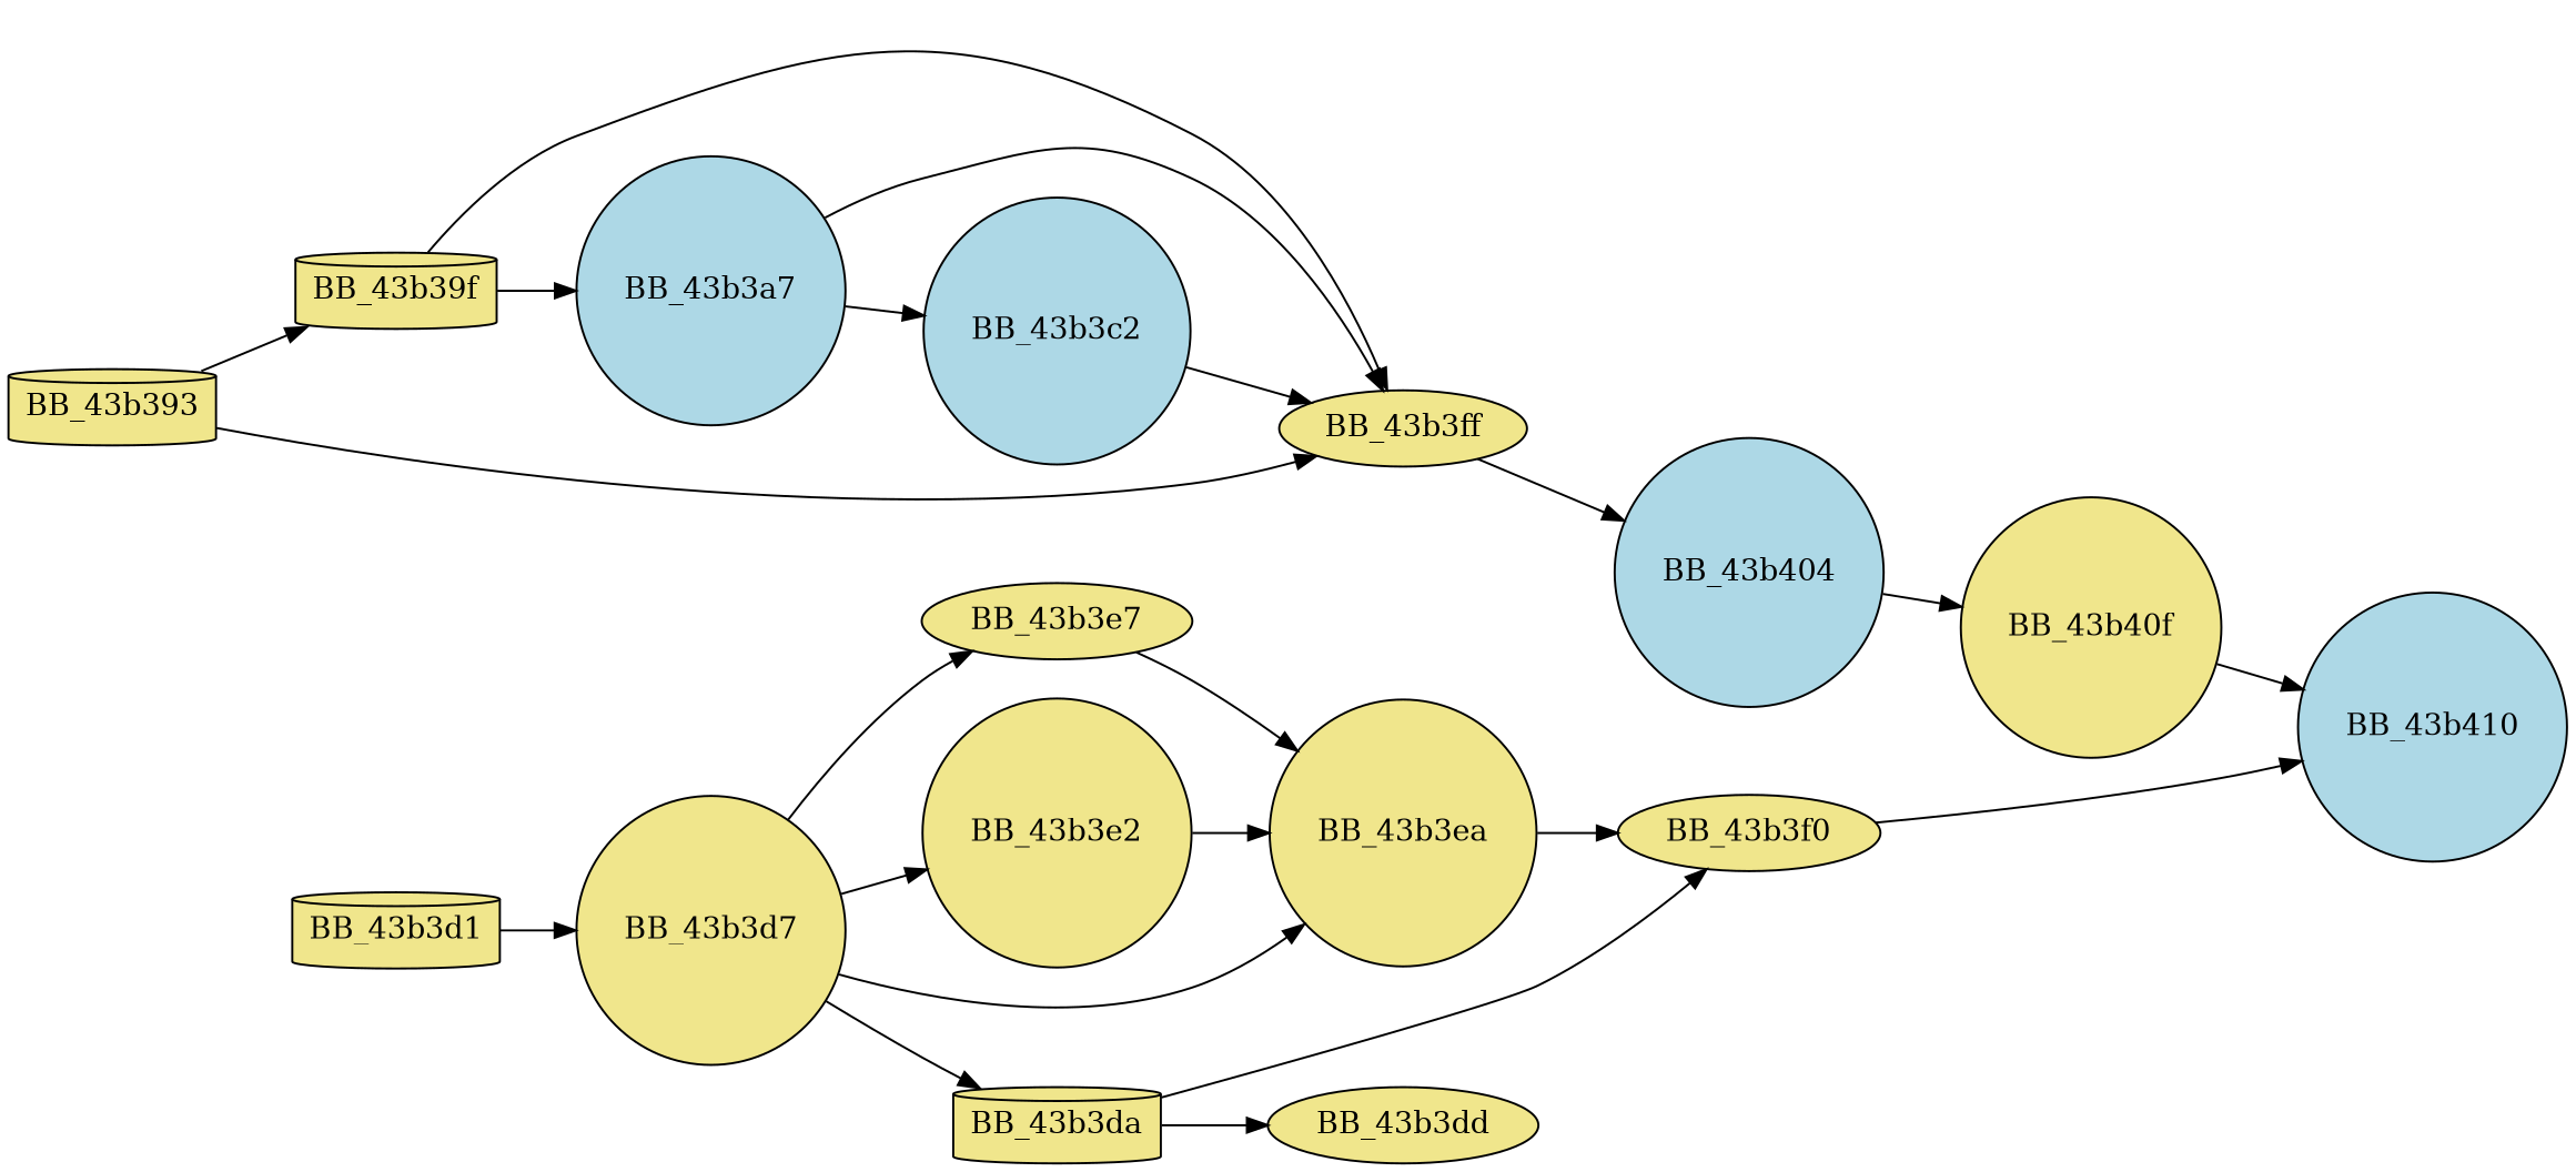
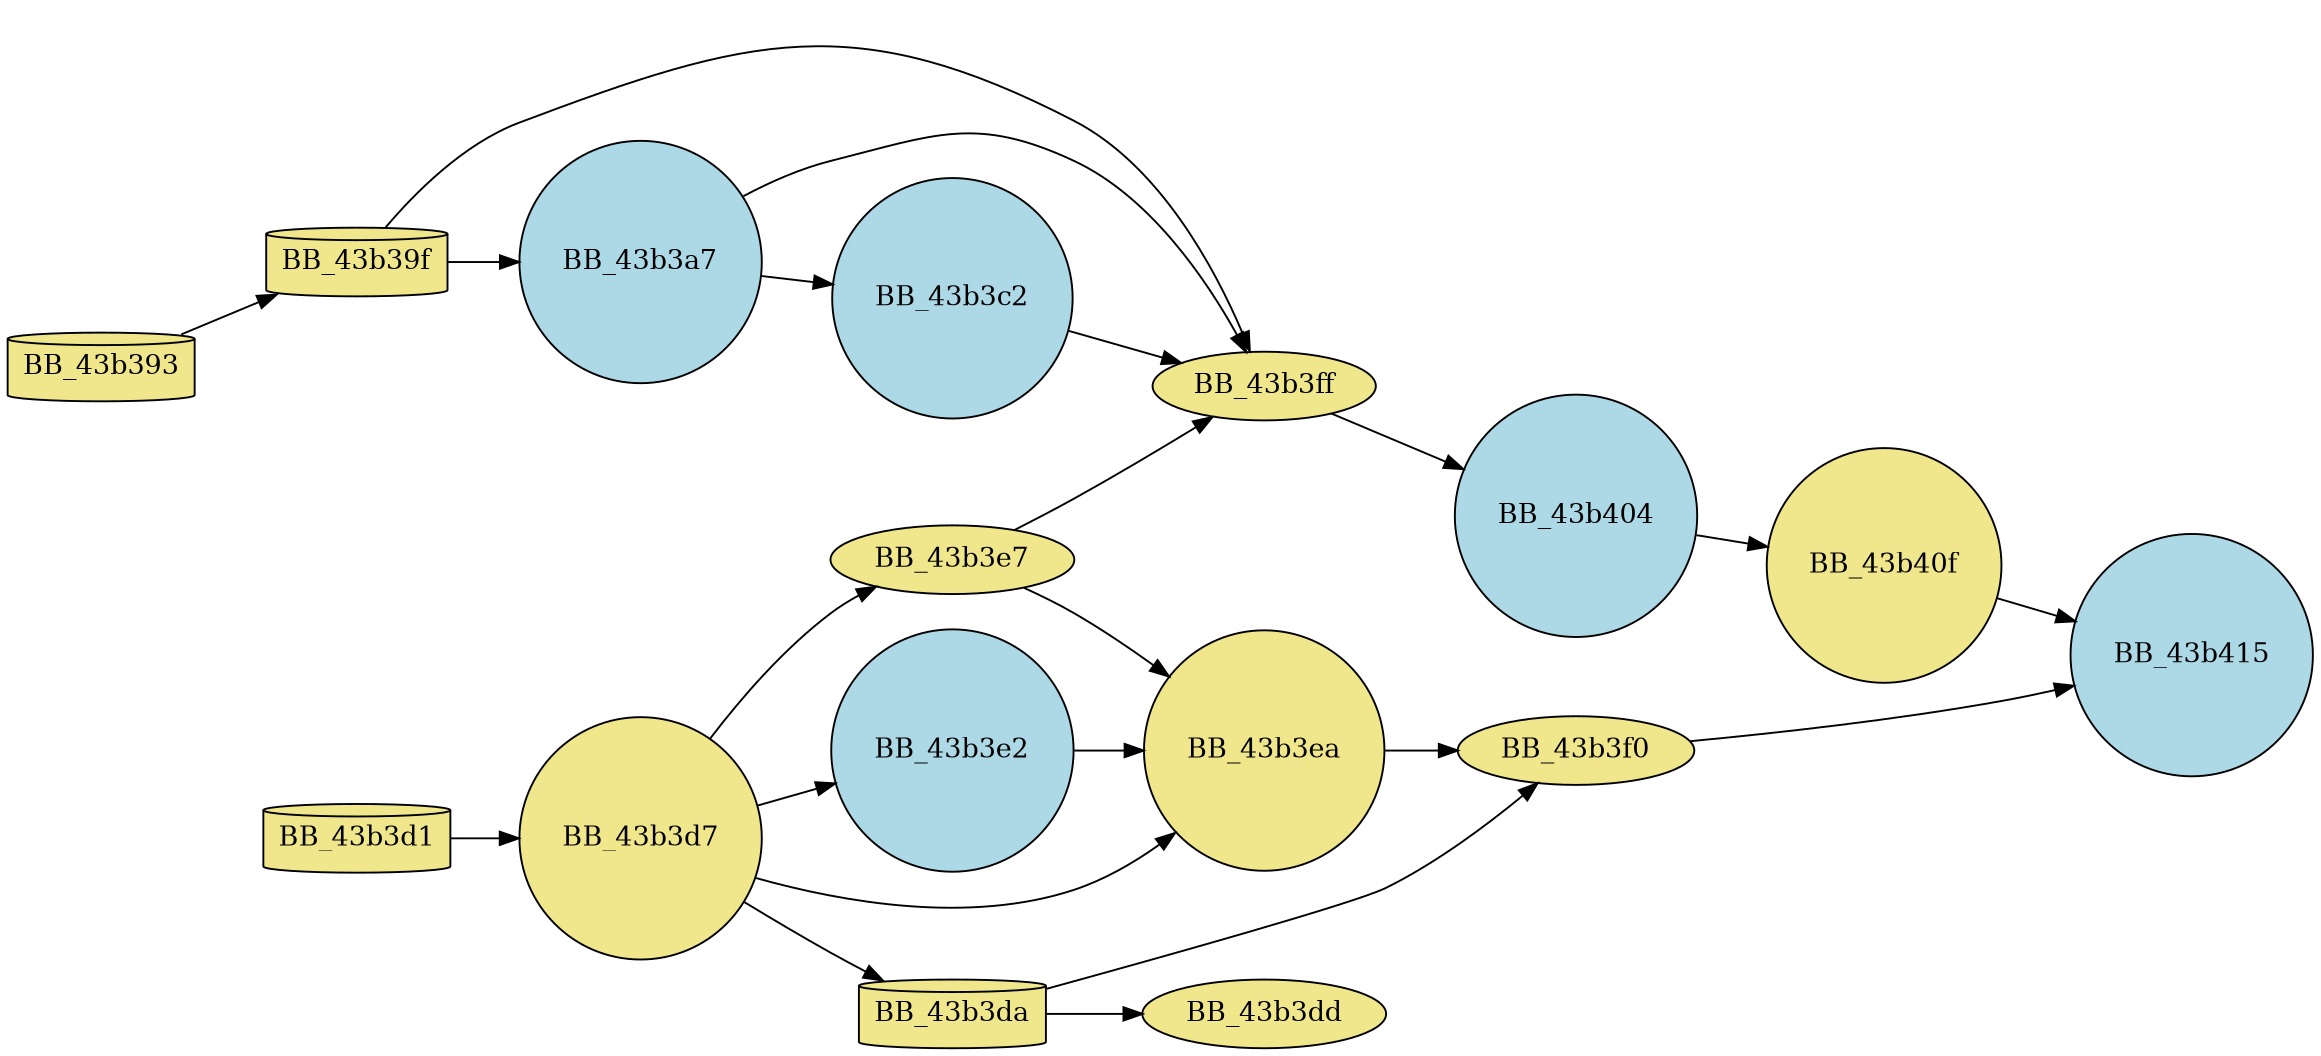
  digraph {
    rankdir=LR
    node [fillcolor=khaki shape=circle style=filled]
    BB_43b393 [shape=cylinder]
    BB_43b39f [shape=cylinder]
    BB_43b3ff [shape=ellipse]
    BB_43b3a7 [fillcolor=lightblue]
    BB_43b404 [fillcolor=lightblue]
    BB_43b3c2 [fillcolor=lightblue]
    BB_43b40f
    BB_43b3d1 [shape=cylinder]
    BB_43b3d7
    BB_43b3f0 [shape=ellipse]
-   BB_43b415 [fillcolor=lightblue label=BB_43b410]
+   BB_43b415 [fillcolor=lightblue]
    BB_43b3e7 [shape=ellipse]
    BB_43b3da [shape=cylinder]
-   BB_43b3e2
+   BB_43b3e2 [fillcolor=lightblue]
    BB_43b3ea
    BB_43b3dd [shape=ellipse]
    BB_43b393 -> BB_43b39f
-   BB_43b393 -> BB_43b3ff
+   BB_43b3e7 -> BB_43b3ff
    BB_43b39f -> BB_43b3ff
    BB_43b39f -> BB_43b3a7
    BB_43b3ff -> BB_43b404
    BB_43b3a7 -> BB_43b3ff
    BB_43b3a7 -> BB_43b3c2
    BB_43b404 -> BB_43b40f
    BB_43b3c2 -> BB_43b3ff
    BB_43b40f -> BB_43b415
    BB_43b3d1 -> BB_43b3d7
    BB_43b3d7 -> BB_43b3e7
    BB_43b3d7 -> BB_43b3da
    BB_43b3d7 -> BB_43b3e2
    BB_43b3d7 -> BB_43b3ea
    BB_43b3f0 -> BB_43b415
    BB_43b3e7 -> BB_43b3ea
    BB_43b3da -> BB_43b3f0
    BB_43b3da -> BB_43b3dd
    BB_43b3e2 -> BB_43b3ea
    BB_43b3ea -> BB_43b3f0
  }
